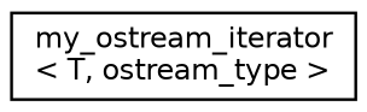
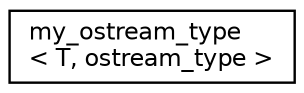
  digraph {
    rankdir=LR
-   n1 [color=black fillcolor=white fontname=Helvetica fontsize=10 height=0.2 label="my_ostream_iterator\l\< T, ostream_type \>" shape=record style=filled width=0.4]
+   n1 [color=black fillcolor=white fontname=Helvetica fontsize=10 height=0.2 label="my_ostream_type\l\< T, ostream_type \>" shape=record style=filled width=0.4]
  }
